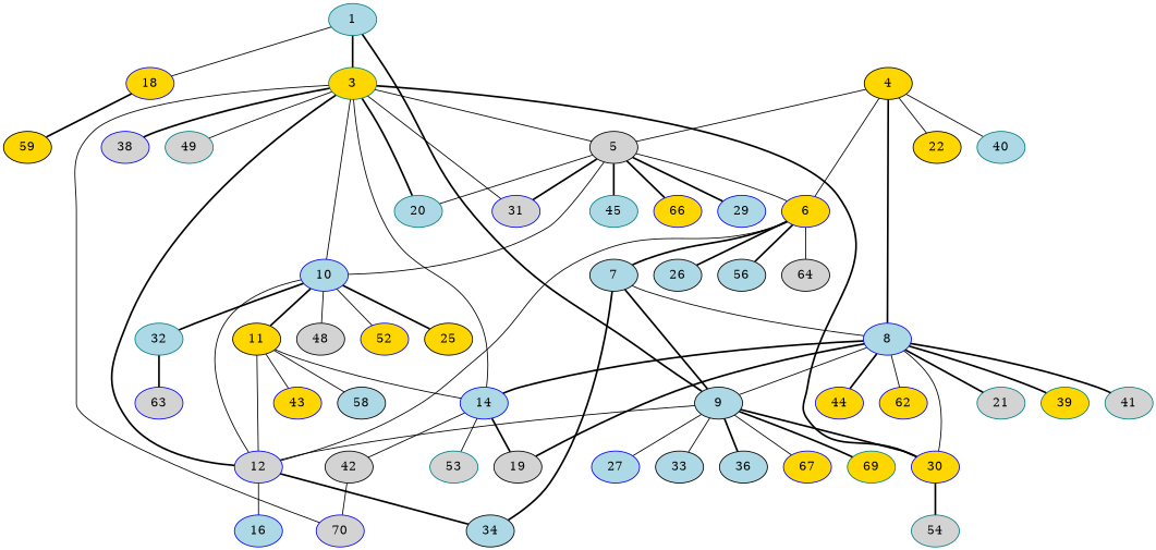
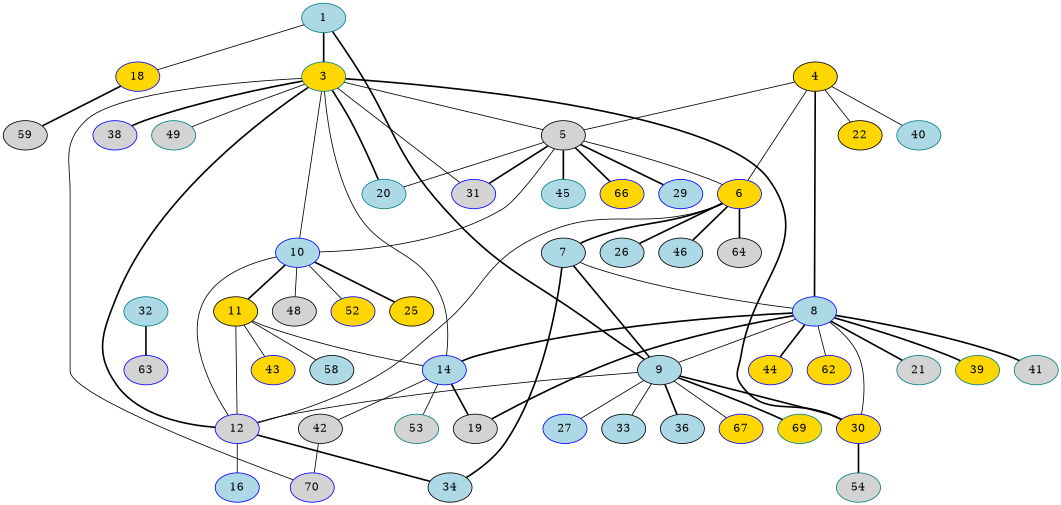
  graph {
    node [color=blue fillcolor=lightblue style=filled]
    edge [style=bold]
    1 [color=teal super="+2"]
    3 [color=teal fillcolor=gold super="+47"]
    9 [color=black super="+35"]
    18 [fillcolor=gold super="+57"]
    5 [color=black fillcolor=lightgrey super="+24"]
    10 [super="+17"]
    12 [fillcolor=lightgrey super="+55"]
    14 [super="+15"]
    20 [color=teal super="+71"]
    30 [fillcolor=gold super="+65"]
    31 [fillcolor=lightgrey]
    38 [fillcolor=lightgrey]
    49 [color=teal fillcolor=lightgrey]
    70 [fillcolor=lightgrey]
    27
    33 [color=black]
    36 [color=black]
    67 [fillcolor=gold]
    69 [color=teal fillcolor=gold]
-   59 [color=black fillcolor=gold]
+   59 [color=black fillcolor=lightgrey]
    6 [fillcolor=gold super="+68"]
    29 [super="+37"]
    45 [color=teal]
    66 [fillcolor=gold]
    11 [color=black fillcolor=gold super="+23"]
    25 [color=black fillcolor=gold]
    32 [color=teal]
    48 [color=black fillcolor=lightgrey]
    52 [fillcolor=gold]
    34 [color=black super="+72"]
    16 [super="+51"]
    19 [color=black fillcolor=lightgrey super="+56"]
    42 [color=black fillcolor=lightgrey super="+61"]
    53 [color=teal fillcolor=lightgrey]
    54 [color=teal fillcolor=lightgrey]
    4 [color=black fillcolor=gold super="+28"]
    8 [super="+13"]
    22 [color=black fillcolor=gold]
    40 [color=teal super="+60"]
    7 [color=black super="+50"]
    26 [color=black]
-   46 [color=black label=56]
+   46 [color=black]
    64 [color=black fillcolor=lightgrey]
    21 [color=teal fillcolor=lightgrey]
    39 [color=teal fillcolor=gold]
    41 [color=teal fillcolor=lightgrey]
    44 [fillcolor=gold]
    62 [fillcolor=gold]
    43 [fillcolor=gold]
    58 [color=black]
    63 [fillcolor=lightgrey]
    1 -- 3 [weight=2]
    1 -- 9
    1 -- 18 [style=solid]
    3 -- 5 [style=solid]
    3 -- 10 [style=solid]
    3 -- 12
    3 -- 14 [style=solid]
    3 -- 20
    3 -- 30
    3 -- 31 [style=solid]
    3 -- 38
    3 -- 49 [style=solid]
    3 -- 70 [style=solid]
    9 -- 12 [style=solid]
    9 -- 30
    9 -- 27 [style=solid]
    9 -- 33 [style=solid]
    9 -- 36
    9 -- 67 [style=solid]
    9 -- 69
    18 -- 59
    5 -- 10 [style=solid]
    5 -- 20 [style=solid]
    5 -- 31
    5 -- 6 [style=solid]
    5 -- 29
    5 -- 45
    5 -- 66
    10 -- 12 [style=solid]
    10 -- 11
    10 -- 25
-   10 -- 32
    10 -- 48 [style=solid]
    10 -- 52 [style=solid]
    12 -- 34
    12 -- 16 [style=solid]
    14 -- 19
    14 -- 42 [style=solid]
    14 -- 53 [style=solid]
    30 -- 54
    6 -- 12 [style=solid]
    6 -- 7
    6 -- 26
    6 -- 46
-   6 -- 64 [style=solid]
+   6 -- 64
    11 -- 12 [style=solid]
    11 -- 14 [style=solid]
    11 -- 43 [style=solid]
    11 -- 58 [style=solid]
    32 -- 63
    42 -- 70 [style=solid]
    4 -- 5 [style=solid]
    4 -- 6 [style=solid]
    4 -- 8
    4 -- 22 [style=solid]
    4 -- 40 [style=solid]
    8 -- 9 [style=solid]
    8 -- 14 [weight=2]
    8 -- 30 [style=solid]
    8 -- 19
    8 -- 21
    8 -- 39
    8 -- 41
    8 -- 44
    8 -- 62 [style=solid]
    7 -- 9
    7 -- 34
    7 -- 8 [style=solid]
  }
